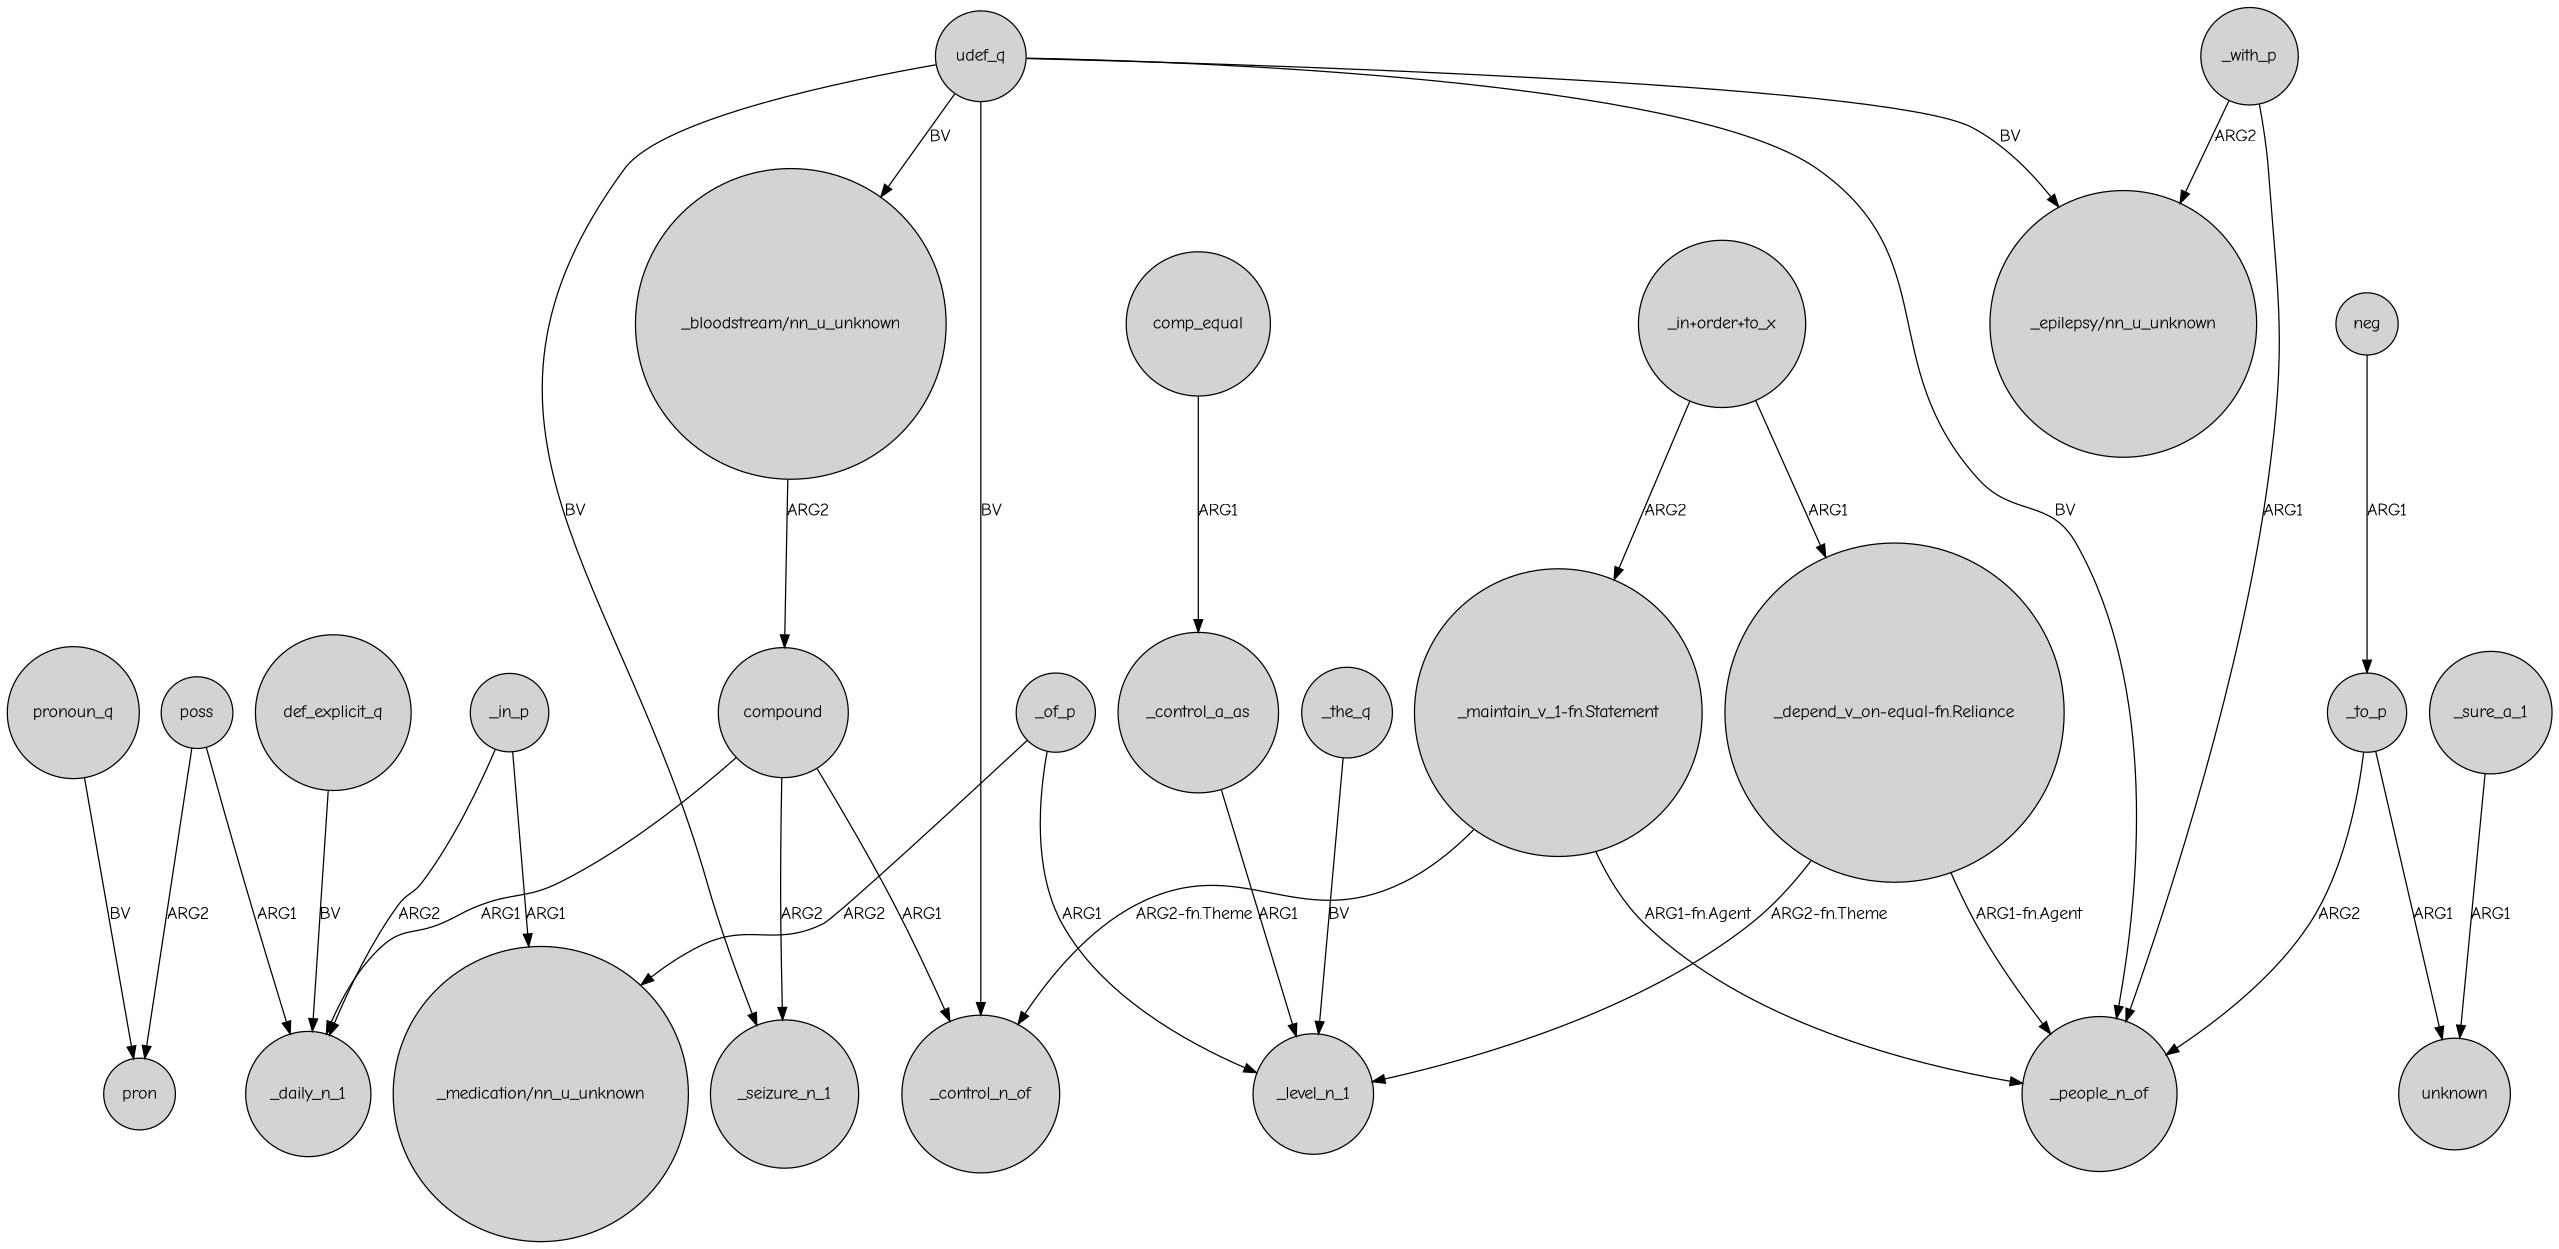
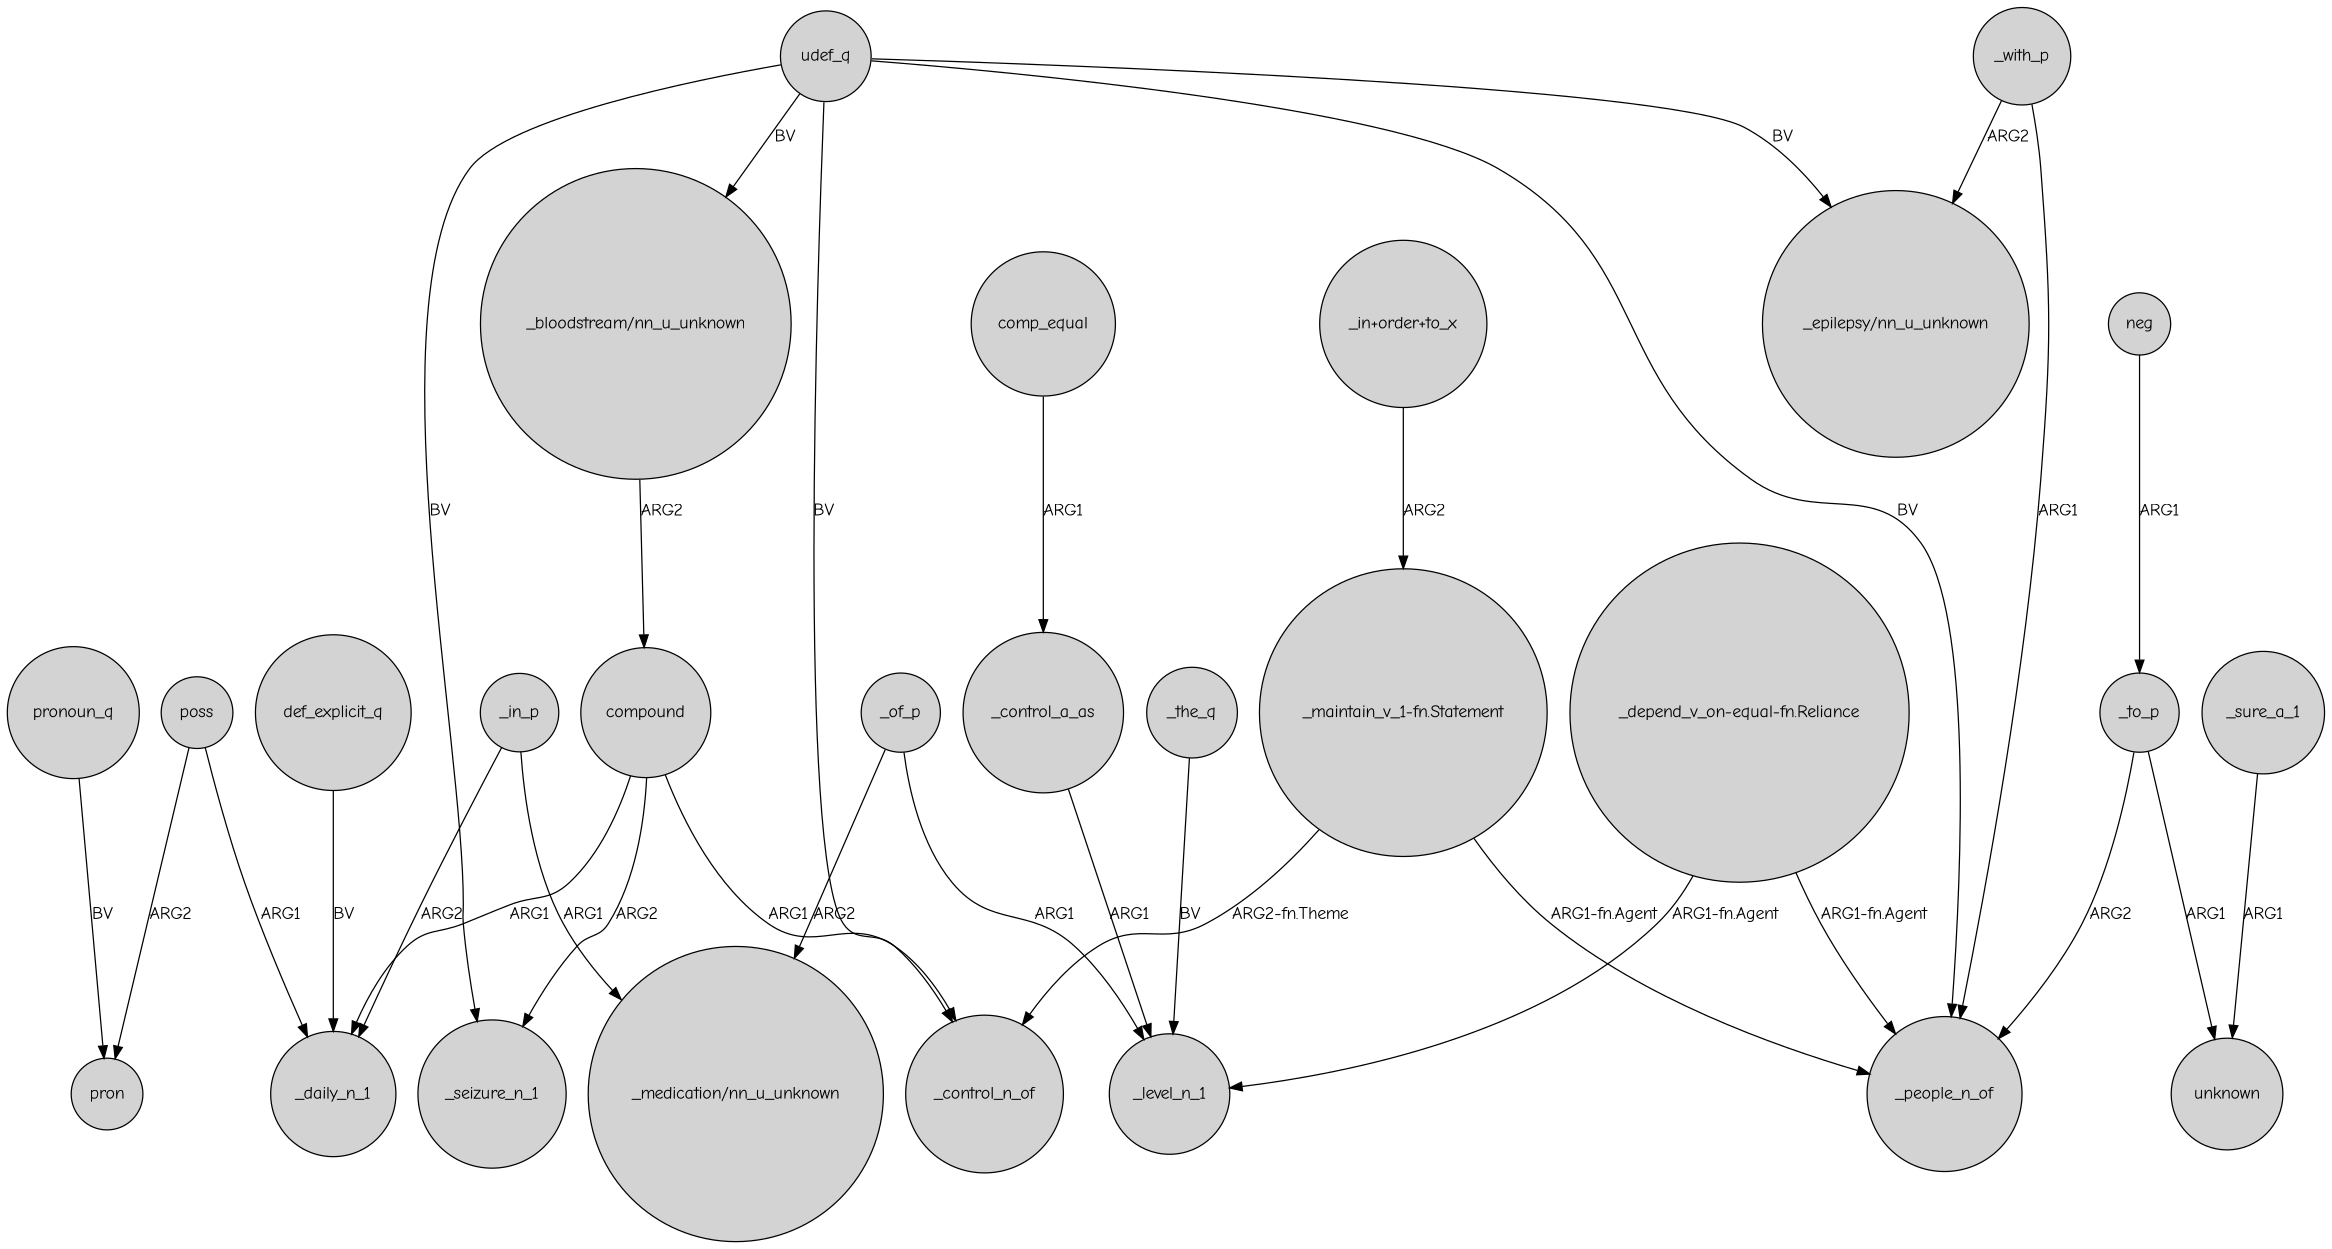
  digraph {
    fontname="Comic Neue"
    node [fontname="Comic Neue" shape=circle style=filled]
    edge [fontname="Comic Neue"]
    _in_p
    _daily_n_1
    "_medication/nn_u_unknown"
    n4 [label="_depend_v_on-equal-fn.Reliance"]
    _people_n_of
    _level_n_1
    _with_p
    "_epilepsy/nn_u_unknown"
    poss
    pron
    compound
    _control_n_of
    _seizure_n_1
    "_bloodstream/nn_u_unknown"
    udef_q
    "_maintain_v_1-fn.Statement"
    neg
    _to_p
    unknown
    _the_q
    _sure_a_1
    "_in+order+to_x"
    pronoun_q
    n24 [label=_control_a_as]
    comp_equal
    _of_p
    def_explicit_q
    _in_p -> _daily_n_1 [label=ARG2]
    _in_p -> "_medication/nn_u_unknown" [label=ARG1]
    n4 -> _people_n_of [label="ARG1-fn.Agent"]
-   n4 -> _level_n_1 [label="ARG2-fn.Theme"]
+   n4 -> _level_n_1 [label="ARG1-fn.Agent"]
    _with_p -> _people_n_of [label=ARG1]
    _with_p -> "_epilepsy/nn_u_unknown" [label=ARG2]
    poss -> _daily_n_1 [label=ARG1]
    poss -> pron [label=ARG2]
    compound -> _daily_n_1 [label=ARG1]
    compound -> _control_n_of [label=ARG1]
    compound -> _seizure_n_1 [label=ARG2]
    "_bloodstream/nn_u_unknown" -> compound [label=ARG2]
    udef_q -> _people_n_of [label=BV]
    udef_q -> "_epilepsy/nn_u_unknown" [label=BV]
    udef_q -> _control_n_of [label=BV]
    udef_q -> _seizure_n_1 [label=BV]
    udef_q -> "_bloodstream/nn_u_unknown" [label=BV]
    "_maintain_v_1-fn.Statement" -> _people_n_of [label="ARG1-fn.Agent"]
    "_maintain_v_1-fn.Statement" -> _control_n_of [label="ARG2-fn.Theme"]
    neg -> _to_p [label=ARG1]
    _to_p -> _people_n_of [label=ARG2]
    _to_p -> unknown [label=ARG1]
    _the_q -> _level_n_1 [label=BV]
    _sure_a_1 -> unknown [label=ARG1]
-   "_in+order+to_x" -> n4 [label=ARG1]
    "_in+order+to_x" -> "_maintain_v_1-fn.Statement" [label=ARG2]
    pronoun_q -> pron [label=BV]
    n24 -> _level_n_1 [label=ARG1]
    comp_equal -> n24 [label=ARG1]
    _of_p -> "_medication/nn_u_unknown" [label=ARG2]
    _of_p -> _level_n_1 [label=ARG1]
    def_explicit_q -> _daily_n_1 [label=BV]
  }
